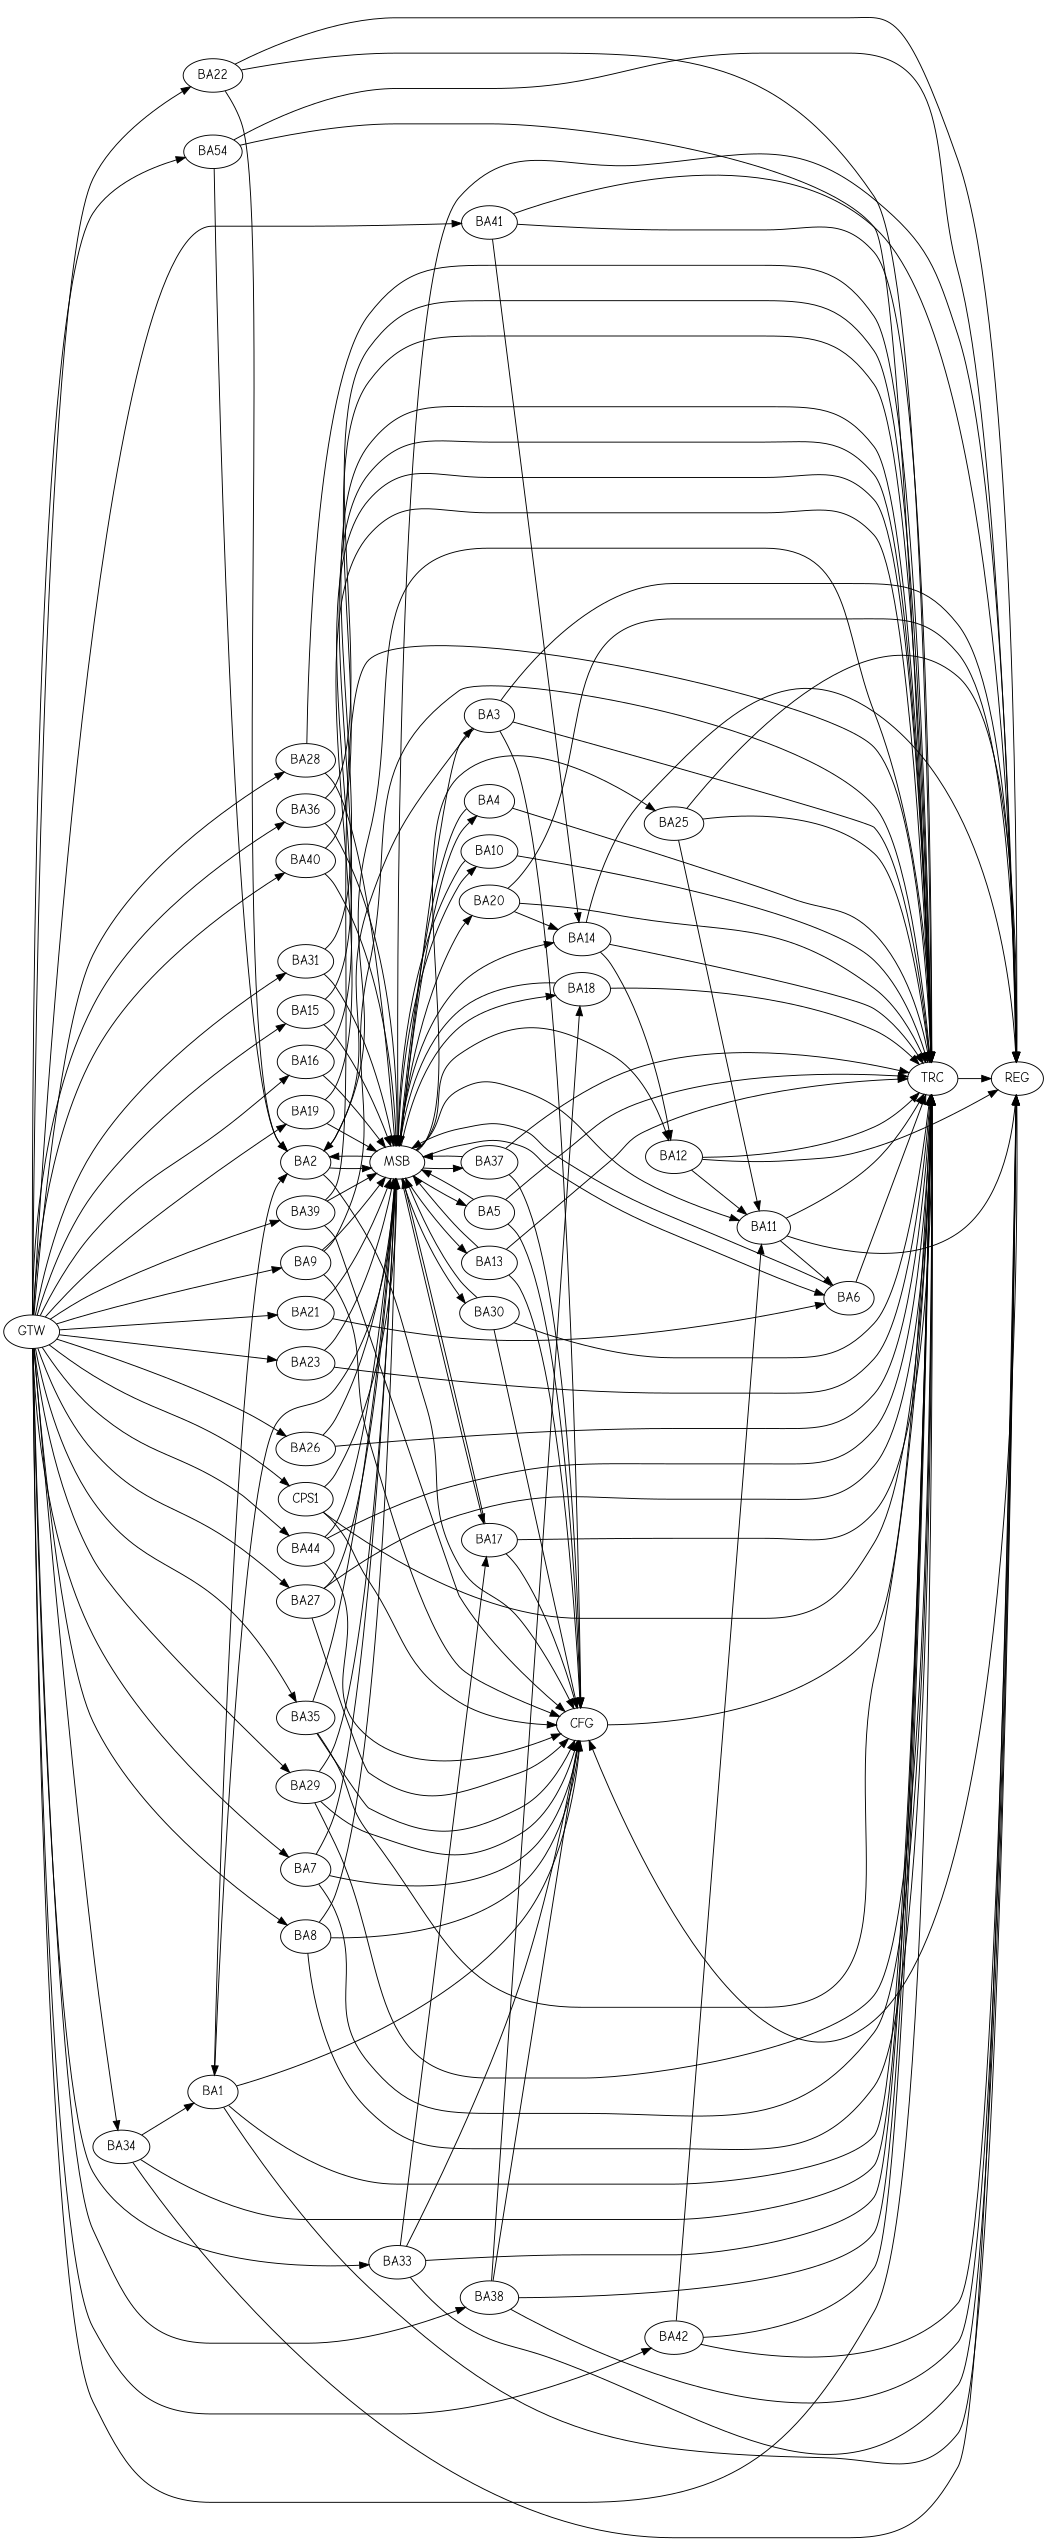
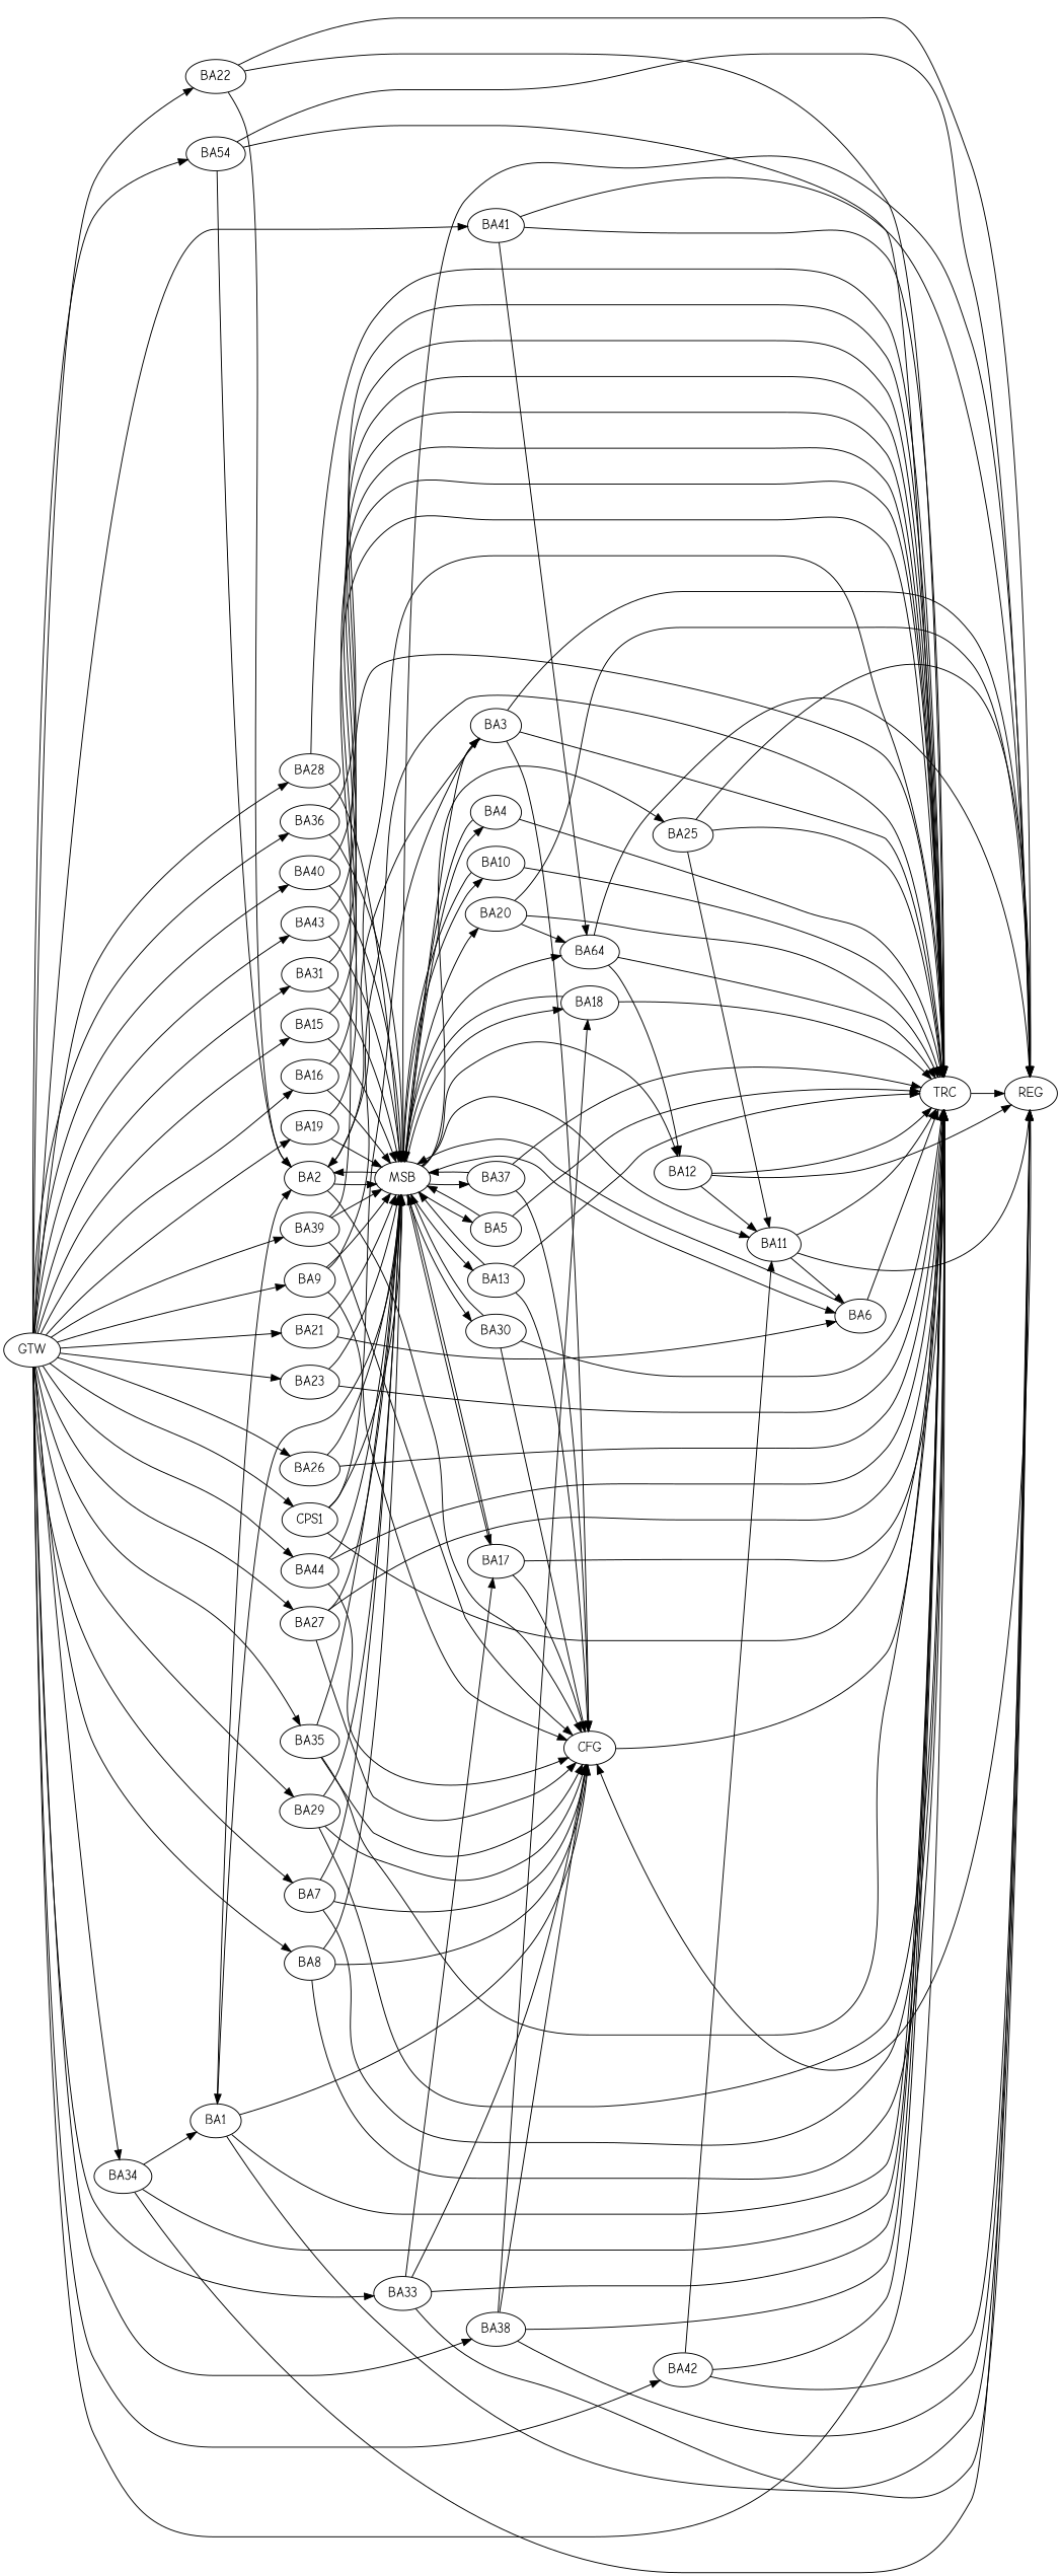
  strict digraph {
    fontname="Comic Neue"
    rankdir=LR
    node [fontname="Comic Neue"]
    edge [fontname="Comic Neue"]
    n1 [label=BA1]
    n2 [label=BA2]
    n3 [label=REG]
    n4 [label=CFG]
    n5 [label=TRC]
    n6 [label=MSB]
    n7 [label=BA3]
    n8 [label=BA4]
    n9 [label=BA5]
    n10 [label=BA6]
    n11 [label=BA10]
    n12 [label=BA11]
    n13 [label=BA12]
    n14 [label=BA13]
-   n15 [label=BA14]
+   n15 [label=BA64]
    n16 [label=BA17]
    n17 [label=BA18]
    n18 [label=BA20]
    n19 [label=BA25]
    n20 [label=BA30]
    n21 [label=BA37]
    n22 [label=BA7]
    n23 [label=BA8]
    n24 [label=BA9]
    n25 [label=BA15]
    n26 [label=BA16]
    n27 [label=BA19]
    n28 [label=BA21]
    n29 [label=BA22]
    n30 [label=BA23]
    n31 [label=BA54]
    n32 [label=BA26]
    n33 [label=BA27]
    n34 [label=BA28]
    n35 [label=BA29]
    n36 [label=BA31]
    n37 [label=BA33]
    n38 [label=BA34]
    n39 [label=BA35]
    n40 [label=BA36]
    n41 [label=BA38]
    n42 [label=BA39]
    n43 [label=BA40]
    n44 [label=BA41]
    n45 [label=BA42]
+   n46 [label=BA43]
    n47 [label=BA44]
    n48 [label=CPS1]
    n49 [label=GTW]
    n1 -> n2
    n1 -> n3
    n1 -> n4
    n1 -> n5
    n2 -> n4
    n2 -> n5
    n2 -> n6
    n3 -> n4
    n4 -> n5
    n5 -> n3
    n6 -> n1
    n6 -> n2
    n6 -> n3
    n6 -> n7
    n6 -> n8
    n6 -> n9
    n6 -> n10
    n6 -> n11
    n6 -> n12
    n6 -> n13
    n6 -> n14
    n6 -> n15
    n6 -> n16
    n6 -> n17
    n6 -> n18
    n6 -> n19
    n6 -> n20
    n6 -> n21
    n7 -> n2
    n7 -> n3
    n7 -> n4
    n7 -> n5
    n8 -> n5
    n8 -> n6
-   n9 -> n4
    n9 -> n5
    n9 -> n6
    n10 -> n5
    n10 -> n6
    n11 -> n5
    n11 -> n6
    n12 -> n3
    n12 -> n5
    n12 -> n10
    n13 -> n3
    n13 -> n5
    n13 -> n12
    n14 -> n4
    n14 -> n5
    n14 -> n6
    n15 -> n3
    n15 -> n5
    n15 -> n13
    n16 -> n4
    n16 -> n5
    n16 -> n6
    n17 -> n5
    n17 -> n6
    n18 -> n3
    n18 -> n5
    n18 -> n15
    n19 -> n3
    n19 -> n5
    n19 -> n12
    n20 -> n4
    n20 -> n5
    n20 -> n6
    n21 -> n4
    n21 -> n5
    n21 -> n6
    n22 -> n4
    n22 -> n5
    n22 -> n6
    n23 -> n4
    n23 -> n5
    n23 -> n6
    n24 -> n4
    n24 -> n5
    n24 -> n6
    n25 -> n5
    n25 -> n6
    n26 -> n5
    n26 -> n6
    n27 -> n5
    n27 -> n6
    n28 -> n6
    n28 -> n10
    n29 -> n2
    n29 -> n3
    n29 -> n5
    n30 -> n5
    n30 -> n6
    n31 -> n2
    n31 -> n3
    n31 -> n5
    n32 -> n5
    n32 -> n6
    n33 -> n4
    n33 -> n5
    n33 -> n6
    n34 -> n5
    n34 -> n6
    n35 -> n4
    n35 -> n5
    n35 -> n6
    n36 -> n5
    n36 -> n6
    n37 -> n3
    n37 -> n4
    n37 -> n5
    n37 -> n16
    n38 -> n1
    n38 -> n3
    n38 -> n5
    n39 -> n4
    n39 -> n5
    n39 -> n6
    n40 -> n5
    n40 -> n6
    n41 -> n3
    n41 -> n4
    n41 -> n5
    n41 -> n17
    n42 -> n4
    n42 -> n5
    n42 -> n6
    n43 -> n5
    n43 -> n6
    n44 -> n3
    n44 -> n5
    n44 -> n15
    n45 -> n3
    n45 -> n5
    n45 -> n12
+   n46 -> n5
+   n46 -> n6
    n47 -> n4
    n47 -> n5
    n47 -> n6
-   n48 -> n4
+   n48 -> n7
    n48 -> n5
    n48 -> n6
    n49 -> n5
    n49 -> n22
    n49 -> n23
    n49 -> n24
    n49 -> n25
    n49 -> n26
    n49 -> n27
    n49 -> n28
    n49 -> n29
    n49 -> n30
    n49 -> n31
    n49 -> n32
    n49 -> n33
    n49 -> n34
    n49 -> n35
    n49 -> n36
    n49 -> n37
    n49 -> n38
    n49 -> n39
    n49 -> n40
    n49 -> n41
    n49 -> n42
    n49 -> n43
    n49 -> n44
    n49 -> n45
+   n49 -> n46
    n49 -> n47
    n49 -> n48
  }
